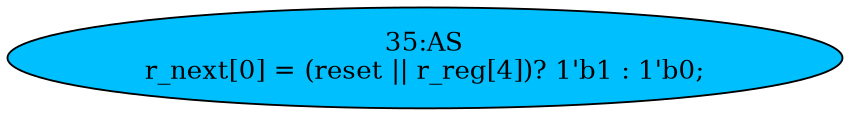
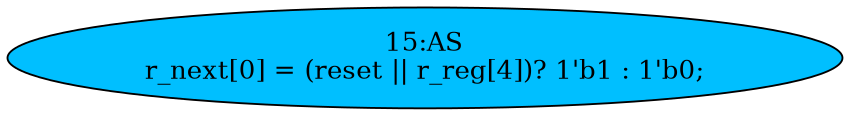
  strict digraph {
-   n1 [ast="<pyverilog.vparser.ast.Assign object at 0x7f6c22ce8f10>" def_var="['r_next']" fillcolor=deepskyblue label="35:AS\nr_next[0] = (reset || r_reg[4])? 1'b1 : 1'b0;" statements="[]" style=filled typ=Assign use_var="['reset', 'r_reg']"]
+   n1 [ast="<pyverilog.vparser.ast.Assign object at 0x7f6c22ce8f10>" def_var="['r_next']" fillcolor=deepskyblue label="15:AS\nr_next[0] = (reset || r_reg[4])? 1'b1 : 1'b0;" statements="[]" style=filled typ=Assign use_var="['reset', 'r_reg']"]
  }
